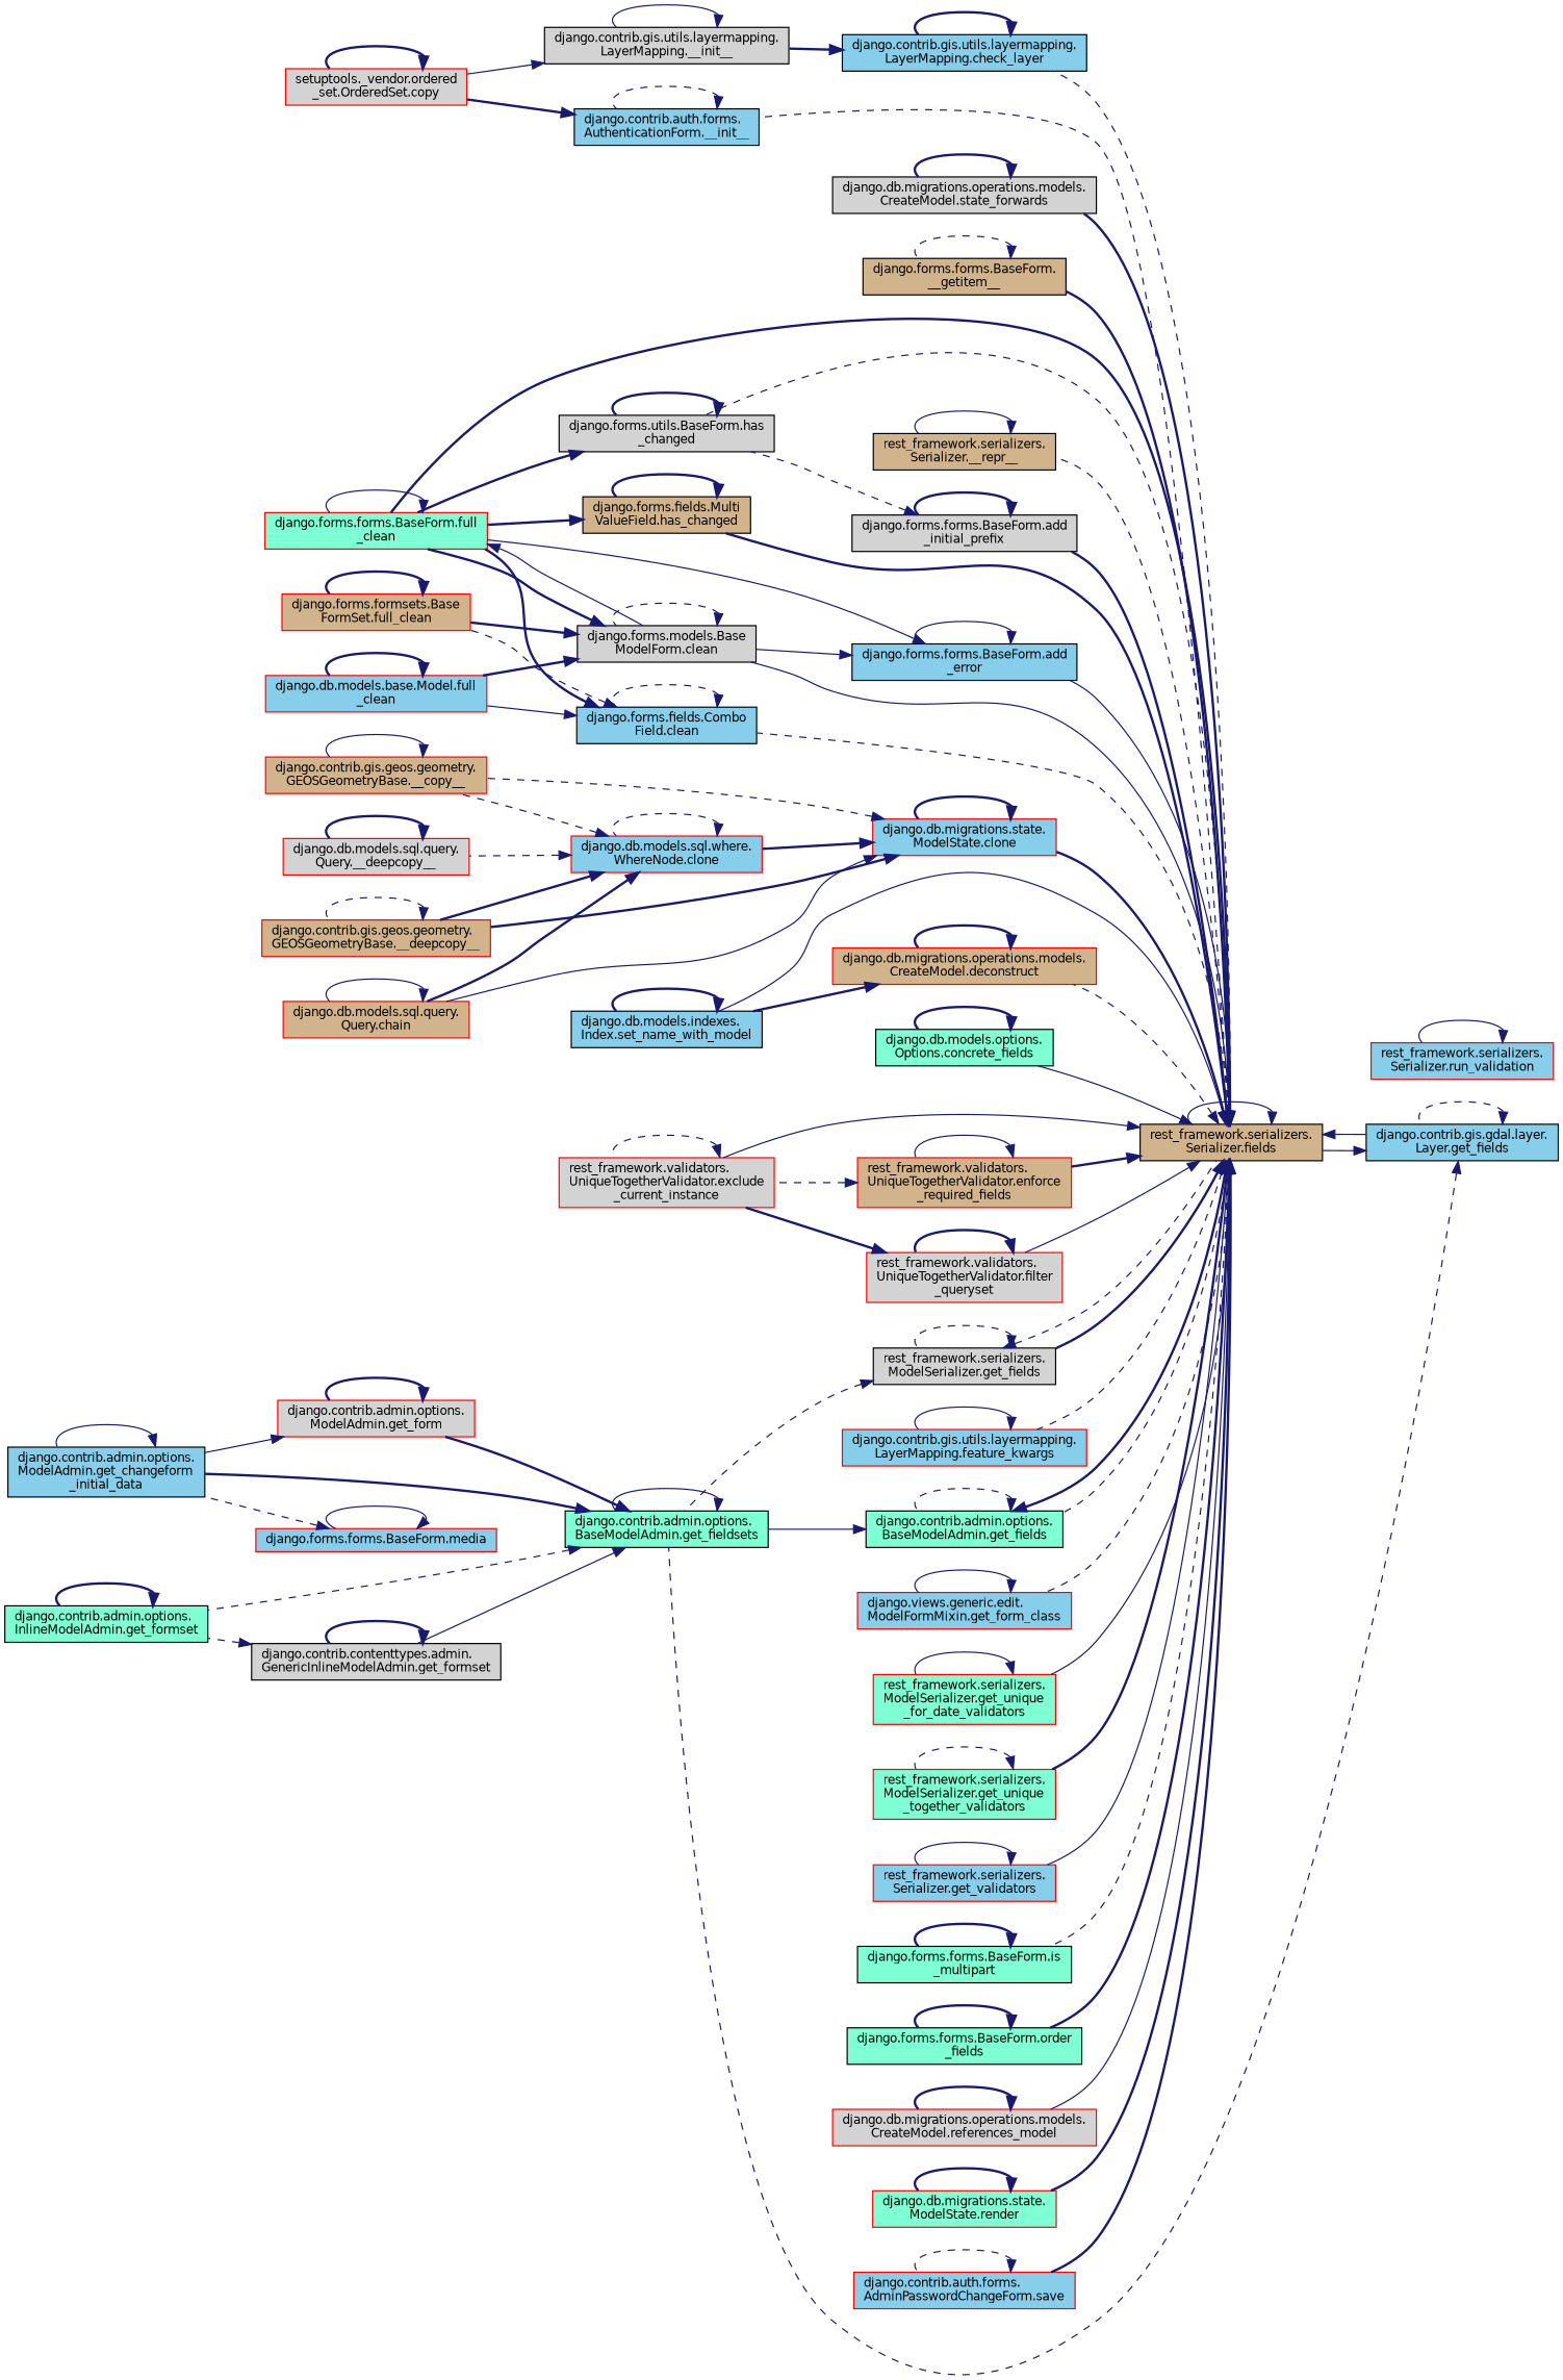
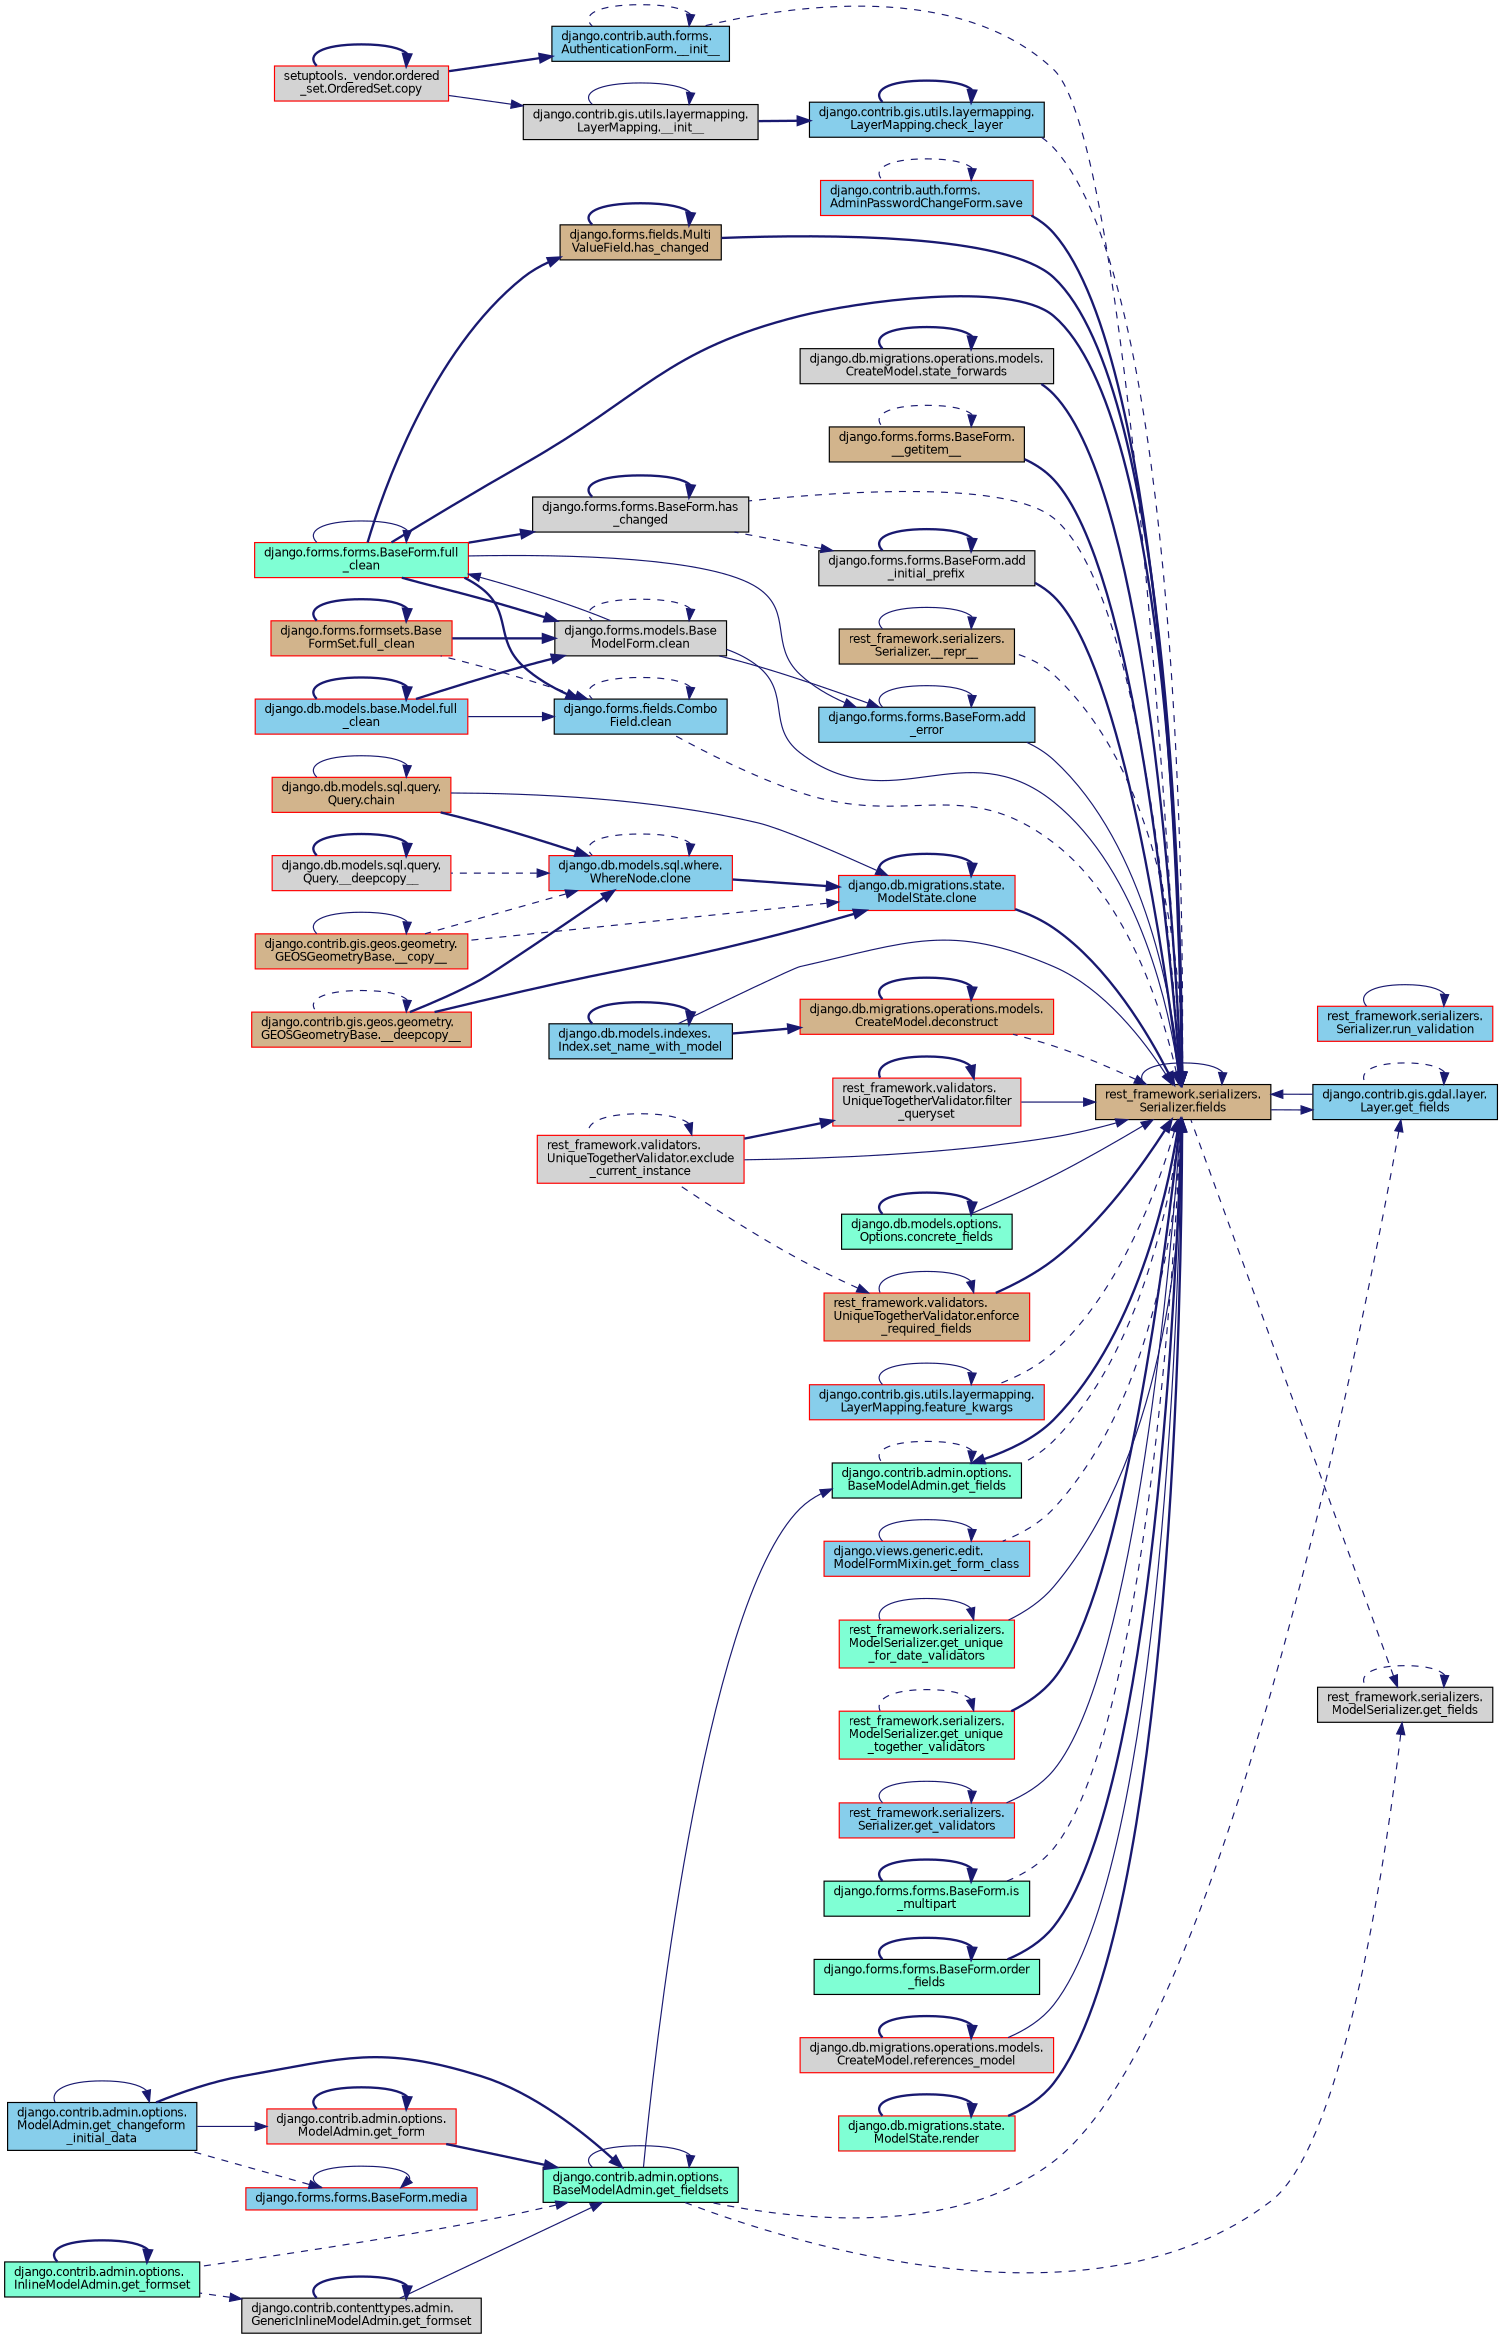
  digraph {
    rankdir=RL
    node [color=red fillcolor=skyblue fontname=Helvetica fontsize=10 shape=record style=filled]
    edge [color=midnightblue dir=back fontname=Helvetica fontsize=10 labelfontname=Helvetica labelfontsize=10 style=bold]
    n1 [color=black fontcolor=black height=0.2 label="django.contrib.gis.gdal.layer.\lLayer.get_fields" width=0.4]
    n2 [color=black fillcolor=tan height=0.2 label="rest_framework.serializers.\lSerializer.fields" width=0.4]
    n3 [color=black fillcolor=aquamarine height=0.2 label="django.contrib.admin.options.\lBaseModelAdmin.get_fieldsets" width=0.4]
    n4 [color=black fillcolor=tan height=0.2 label="django.forms.forms.BaseForm.\l__getitem__" width=0.4]
    n5 [color=black height=0.2 label="django.contrib.auth.forms.\lAuthenticationForm.__init__" width=0.4]
    n6 [color=black fillcolor=tan height=0.2 label="rest_framework.serializers.\lSerializer.__repr__" width=0.4]
    n7 [color=black height=0.2 label="django.forms.forms.BaseForm.add\l_error" width=0.4]
    n8 [color=black fillcolor=lightgrey height=0.2 label="django.forms.models.Base\lModelForm.clean" width=0.4]
    n9 [fillcolor=aquamarine height=0.2 label="django.forms.forms.BaseForm.full\l_clean" width=0.4]
    n10 [color=black fillcolor=lightgrey height=0.2 label="django.forms.forms.BaseForm.add\l_initial_prefix" width=0.4]
-   n11 [color=black fillcolor=lightgrey height=0.2 label="django.forms.utils.BaseForm.has\l_changed" width=0.4]
+   n11 [color=black fillcolor=lightgrey height=0.2 label="django.forms.forms.BaseForm.has\l_changed" width=0.4]
    n12 [color=black height=0.2 label="django.contrib.gis.utils.layermapping.\lLayerMapping.check_layer" width=0.4]
    n13 [color=black height=0.2 label="django.forms.fields.Combo\lField.clean" width=0.4]
    n14 [height=0.2 label="django.db.migrations.state.\lModelState.clone" width=0.4]
    n15 [color=black fillcolor=aquamarine height=0.2 label="django.db.models.options.\lOptions.concrete_fields" width=0.4]
    n16 [fillcolor=tan height=0.2 label="django.db.migrations.operations.models.\lCreateModel.deconstruct" width=0.4]
    n17 [color=black height=0.2 label="django.db.models.indexes.\lIndex.set_name_with_model" width=0.4]
    n18 [fillcolor=tan height=0.2 label="rest_framework.validators.\lUniqueTogetherValidator.enforce\l_required_fields" width=0.4]
    n19 [fillcolor=lightgrey height=0.2 label="rest_framework.validators.\lUniqueTogetherValidator.exclude\l_current_instance" width=0.4]
    n20 [height=0.2 label="django.contrib.gis.utils.layermapping.\lLayerMapping.feature_kwargs" width=0.4]
    n21 [fillcolor=lightgrey height=0.2 label="rest_framework.validators.\lUniqueTogetherValidator.filter\l_queryset" width=0.4]
    n22 [color=black fillcolor=lightgrey height=0.2 label="rest_framework.serializers.\lModelSerializer.get_fields" width=0.4]
    n23 [color=black fillcolor=aquamarine height=0.2 label="django.contrib.admin.options.\lBaseModelAdmin.get_fields" width=0.4]
    n24 [height=0.2 label="django.views.generic.edit.\lModelFormMixin.get_form_class" width=0.4]
    n25 [fillcolor=aquamarine height=0.2 label="rest_framework.serializers.\lModelSerializer.get_unique\l_for_date_validators" width=0.4]
    n26 [fillcolor=aquamarine height=0.2 label="rest_framework.serializers.\lModelSerializer.get_unique\l_together_validators" width=0.4]
    n27 [height=0.2 label="rest_framework.serializers.\lSerializer.get_validators" width=0.4]
    n28 [color=black fillcolor=tan height=0.2 label="django.forms.fields.Multi\lValueField.has_changed" width=0.4]
    n29 [color=black fillcolor=aquamarine height=0.2 label="django.forms.forms.BaseForm.is\l_multipart" width=0.4]
    n30 [color=black fillcolor=aquamarine height=0.2 label="django.forms.forms.BaseForm.order\l_fields" width=0.4]
    n31 [fillcolor=lightgrey height=0.2 label="django.db.migrations.operations.models.\lCreateModel.references_model" width=0.4]
    n32 [fillcolor=aquamarine height=0.2 label="django.db.migrations.state.\lModelState.render" width=0.4]
    n33 [height=0.2 label="django.contrib.auth.forms.\lAdminPasswordChangeForm.save" width=0.4]
    n34 [color=black fillcolor=lightgrey height=0.2 label="django.db.migrations.operations.models.\lCreateModel.state_forwards" width=0.4]
    n35 [color=black height=0.2 label="django.contrib.admin.options.\lModelAdmin.get_changeform\l_initial_data" width=0.4]
    n36 [fillcolor=lightgrey height=0.2 label="django.contrib.admin.options.\lModelAdmin.get_form" width=0.4]
    n37 [color=black fillcolor=aquamarine height=0.2 label="django.contrib.admin.options.\lInlineModelAdmin.get_formset" width=0.4]
    n38 [color=black fillcolor=lightgrey height=0.2 label="django.contrib.contenttypes.admin.\lGenericInlineModelAdmin.get_formset" width=0.4]
    n39 [fillcolor=lightgrey height=0.2 label="setuptools._vendor.ordered\l_set.OrderedSet.copy" width=0.4]
    n40 [fillcolor=tan height=0.2 label="django.forms.formsets.Base\lFormSet.full_clean" width=0.4]
    n41 [height=0.2 label="django.db.models.base.Model.full\l_clean" width=0.4]
    n42 [color=black fillcolor=lightgrey height=0.2 label="django.contrib.gis.utils.layermapping.\lLayerMapping.__init__" width=0.4]
    n43 [fillcolor=tan height=0.2 label="django.contrib.gis.geos.geometry.\lGEOSGeometryBase.__copy__" width=0.4]
    n44 [fillcolor=tan height=0.2 label="django.contrib.gis.geos.geometry.\lGEOSGeometryBase.__deepcopy__" width=0.4]
    n45 [fillcolor=tan height=0.2 label="django.db.models.sql.query.\lQuery.chain" width=0.4]
    n46 [height=0.2 label="django.db.models.sql.where.\lWhereNode.clone" width=0.4]
    n47 [height=0.2 label="django.forms.forms.BaseForm.media" width=0.4]
    n48 [height=0.2 label="rest_framework.serializers.\lSerializer.run_validation" width=0.4]
    n49 [fillcolor=lightgrey height=0.2 label="django.db.models.sql.query.\lQuery.__deepcopy__" width=0.4]
    n1 -> n1 [style=dashed]
    n1 -> n2 [style=solid]
    n1 -> n3 [style=dashed]
    n2 -> n1 [style=solid]
    n2 -> n2 [style=solid]
    n2 -> n4
    n2 -> n5 [style=dashed]
    n2 -> n6 [style=dashed]
    n2 -> n7 [style=solid]
    n2 -> n8 [style=solid]
    n2 -> n9
    n2 -> n10
    n2 -> n11 [style=dashed]
    n2 -> n12 [style=dashed]
    n2 -> n13 [style=dashed]
    n2 -> n14
    n2 -> n15 [style=solid]
    n2 -> n16 [style=dashed]
    n2 -> n17 [style=solid]
    n2 -> n18
    n2 -> n19 [style=solid]
    n2 -> n20 [style=dashed]
    n2 -> n21 [style=solid]
-   n2 -> n22
    n2 -> n23 [style=dashed]
    n2 -> n24 [style=dashed]
    n2 -> n25 [style=solid]
    n2 -> n26
    n2 -> n27 [style=solid]
    n2 -> n28
    n2 -> n29 [style=dashed]
    n2 -> n30
    n2 -> n31 [style=solid]
    n2 -> n32
    n2 -> n33
    n2 -> n34
    n3 -> n3 [style=solid]
    n3 -> n35
    n3 -> n36
    n3 -> n37 [style=dashed]
    n3 -> n38 [style=solid]
    n4 -> n4 [style=dashed]
    n5 -> n5 [style=dashed]
    n5 -> n39
    n6 -> n6 [style=solid]
    n7 -> n7 [style=solid]
    n7 -> n8 [style=solid]
    n7 -> n9 [style=solid]
    n8 -> n8 [style=dashed]
    n8 -> n9
    n8 -> n40
    n8 -> n41
    n9 -> n8 [style=solid]
    n9 -> n9 [style=solid]
    n10 -> n10
    n10 -> n11 [style=dashed]
    n11 -> n9
    n11 -> n11
    n12 -> n12
    n12 -> n42
    n13 -> n9
    n13 -> n13 [style=dashed]
    n13 -> n40 [style=dashed]
    n13 -> n41 [style=solid]
    n14 -> n14
    n14 -> n43 [style=dashed]
    n14 -> n44
    n14 -> n45 [style=solid]
    n14 -> n46
    n15 -> n15
    n16 -> n16
    n16 -> n17
    n17 -> n17
    n18 -> n18 [style=solid]
    n18 -> n19 [style=dashed]
    n19 -> n19 [style=dashed]
    n20 -> n20 [style=solid]
    n21 -> n19
    n21 -> n21
    n22 -> n2 [style=dashed]
    n22 -> n3 [style=dashed]
    n22 -> n22 [style=dashed]
    n23 -> n2
    n23 -> n3 [style=solid]
    n23 -> n23 [style=dashed]
    n24 -> n24 [style=solid]
    n25 -> n25 [style=solid]
    n26 -> n26 [style=dashed]
    n27 -> n27 [style=solid]
    n28 -> n9
    n28 -> n28
    n29 -> n29
    n30 -> n30
    n31 -> n31
    n32 -> n32
    n33 -> n33 [style=dashed]
    n34 -> n34
    n35 -> n35 [style=solid]
    n36 -> n35 [style=solid]
    n36 -> n36
    n37 -> n37
    n38 -> n37 [style=dashed]
    n38 -> n38
    n39 -> n39
    n40 -> n40
    n41 -> n41
    n42 -> n39 [style=solid]
    n42 -> n42 [style=solid]
    n43 -> n43 [style=solid]
    n44 -> n44 [style=dashed]
    n45 -> n45 [style=solid]
    n46 -> n43 [style=dashed]
    n46 -> n44
    n46 -> n45
    n46 -> n46 [style=dashed]
    n46 -> n49 [style=dashed]
    n47 -> n35 [style=dashed]
    n47 -> n47 [style=solid]
    n48 -> n48 [style=solid]
    n49 -> n49
  }
